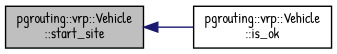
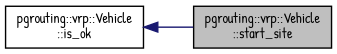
  digraph {
    rankdir=LR
    fontname="Patrick Hand"
    node [color=black fontname="Patrick Hand" fontsize=10 shape=record style=filled]
    n1 [fillcolor=grey75 fontcolor=black height=0.2 label="pgrouting::vrp::Vehicle\l::start_site" width=0.4]
    n2 [fillcolor=white height=0.2 label="pgrouting::vrp::Vehicle\l::is_ok" width=0.4]
-   n1 -> n2 [color=midnightblue dir=back fontname="Patrick Hand" fontsize=10 labelfontname=Helvetica labelfontsize=10 style=solid]
+   n2 -> n1 [color=midnightblue dir=back fontname="Patrick Hand" fontsize=10 labelfontname=Helvetica labelfontsize=10 style=solid]
  }
